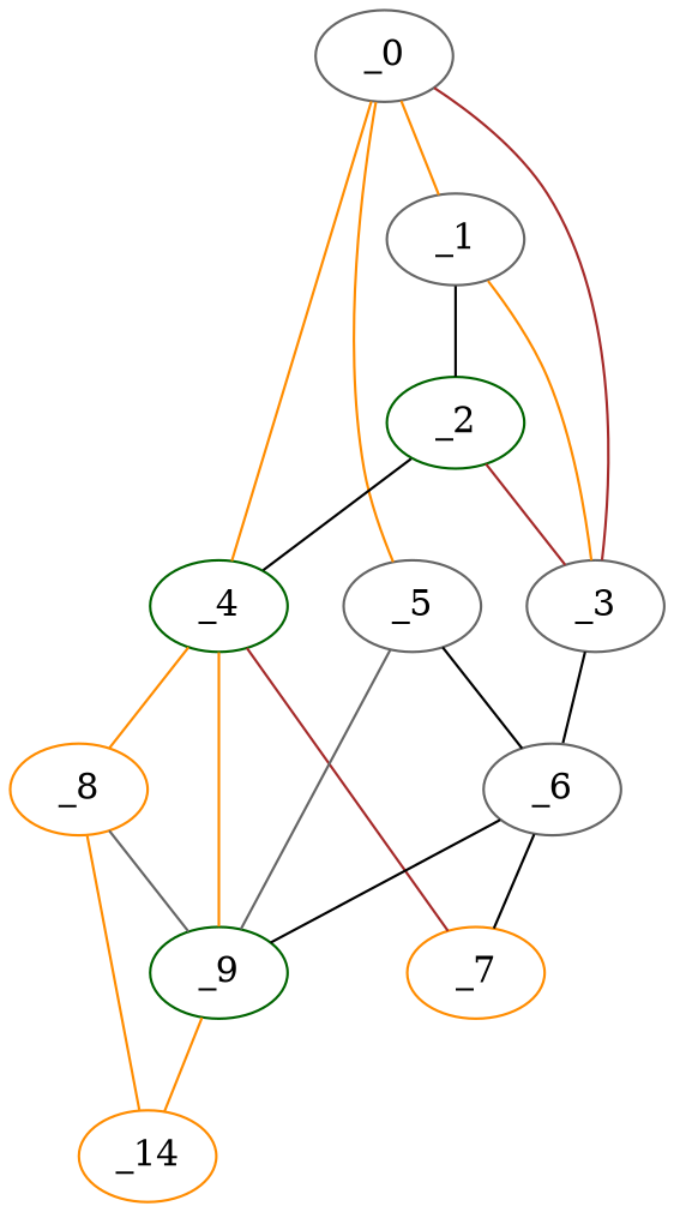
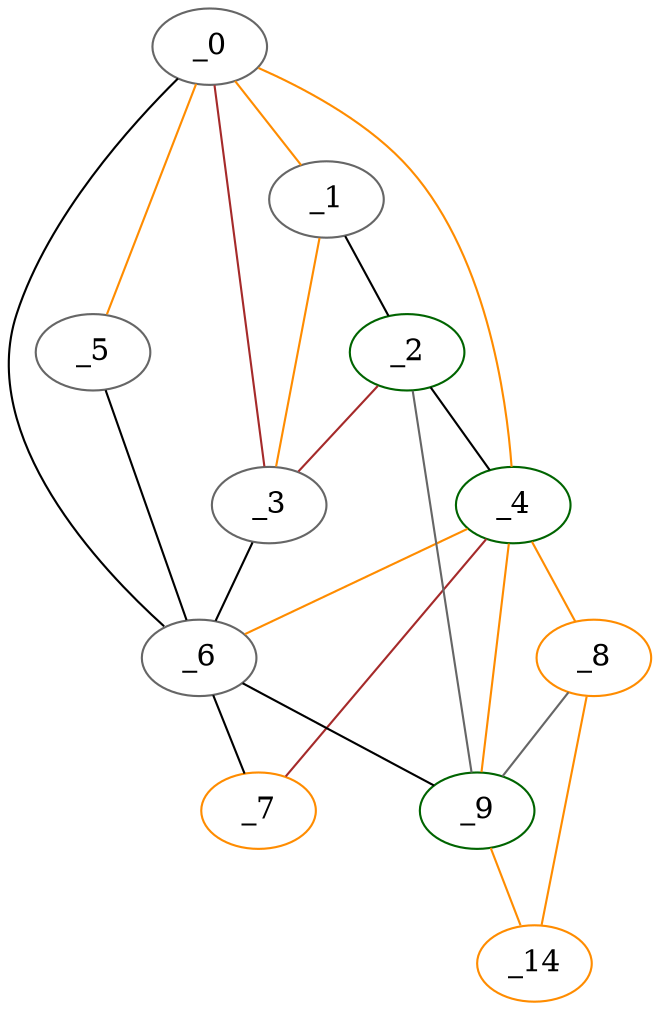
  graph {
    node [color=gray40 x=60 y=29]
    edge [color=darkorange valence=1]
    _0 [x=36]
    _1 [x=38 y=8]
    _3 [y=12]
    _4 [color=darkgreen x=66 y=18]
    _5 [x=66 y=96]
    _6 [x=67 y=45]
    _2 [color=darkgreen y=5]
    _8 [color=darkorange x=91 y=10]
    _7 [color=darkorange x=72 y=37]
    _9 [color=darkgreen x=93]
    n11 [color=darkorange label=_14 x=96 y=17]
    _0 -- _1
    _0 -- _3 [color=brown valence=2]
    _0 -- _4
    _0 -- _5
+   _0 -- _6 [color=black]
    _1 -- _3
    _1 -- _2 [color=black]
    _3 -- _6 [color=black]
+   _4 -- _6 [valence=2]
    _4 -- _8
    _4 -- _7 [color=brown valence=2]
    _4 -- _9 [valence=2]
    _5 -- _6 [color=black valence=2]
-   _5 -- _9 [color=gray40]
+   _2 -- _9 [color=gray40]
    _6 -- _7 [color=black valence=2]
    _6 -- _9 [color=black valence=2]
    _2 -- _3 [color=brown valence=2]
    _2 -- _4 [color=black valence=2]
    _8 -- _9 [color=gray40]
    _8 -- n11
    _9 -- n11
  }
